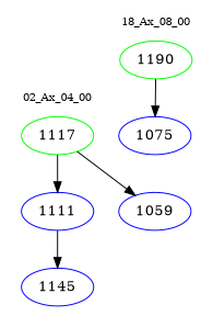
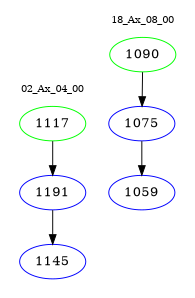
  digraph {
    node [color=blue]
    edge [color=black]
    n1 [color=green label=1117]
-   n2 [label=1111]
+   n2 [label=1191]
    n3 [label=1145]
-   n4 [color=green label=1190]
+   n4 [color=green label=1090]
    n5 [label=1075]
    n6 [label=1059]
    subgraph cluster_1 {
      color=white
      fontsize=10
      label="02_Ax_04_00"
      n1
      n2
      n3
    }
    subgraph cluster_2 {
      color=white
      fontsize=10
      label="18_Ax_08_00"
      n4
      n5
      n6
    }
    n1 -> n2
    n2 -> n3
    n4 -> n5
-   n1 -> n6
+   n5 -> n6
  }
